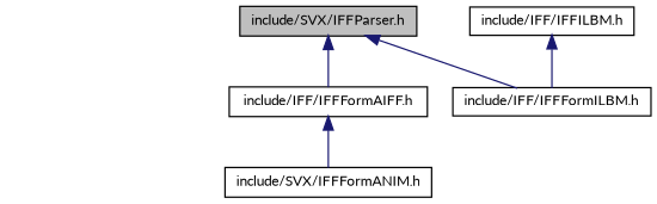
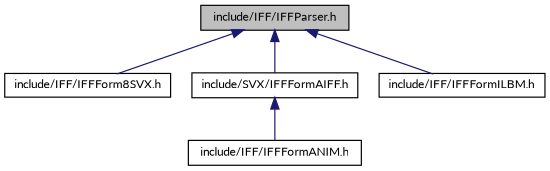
  digraph {
    fontname=Lato
    node [color=black fillcolor=white fontname=Lato fontsize=10 shape=record style=filled]
    edge [color=midnightblue dir=back fontname=Lato fontsize=10 labelfontname=Helvetica labelfontsize=10 style=solid]
-   n1 [fillcolor=grey75 fontcolor=black height=0.2 label="include/SVX/IFFParser.h" width=0.4]
-   n3 [height=0.2 label="include/IFF/IFFFormAIFF.h" width=0.4]
+   n1 [fillcolor=grey75 fontcolor=black height=0.2 label="include/IFF/IFFParser.h" width=0.4]
+   n2 [height=0.2 label="include/IFF/IFFForm8SVX.h" width=0.4]
+   n3 [height=0.2 label="include/SVX/IFFFormAIFF.h" width=0.4]
    n4 [height=0.2 label="include/IFF/IFFFormILBM.h" width=0.4]
-   n5 [height=0.2 label="include/SVX/IFFFormANIM.h" width=0.4]
-   n6 [height=0.2 label="include/IFF/IFFILBM.h" width=0.4]
+   n5 [height=0.2 label="include/IFF/IFFFormANIM.h" width=0.4]
+   n1 -> n2
    n1 -> n3
    n1 -> n4
    n3 -> n5
-   n6 -> n4
  }
